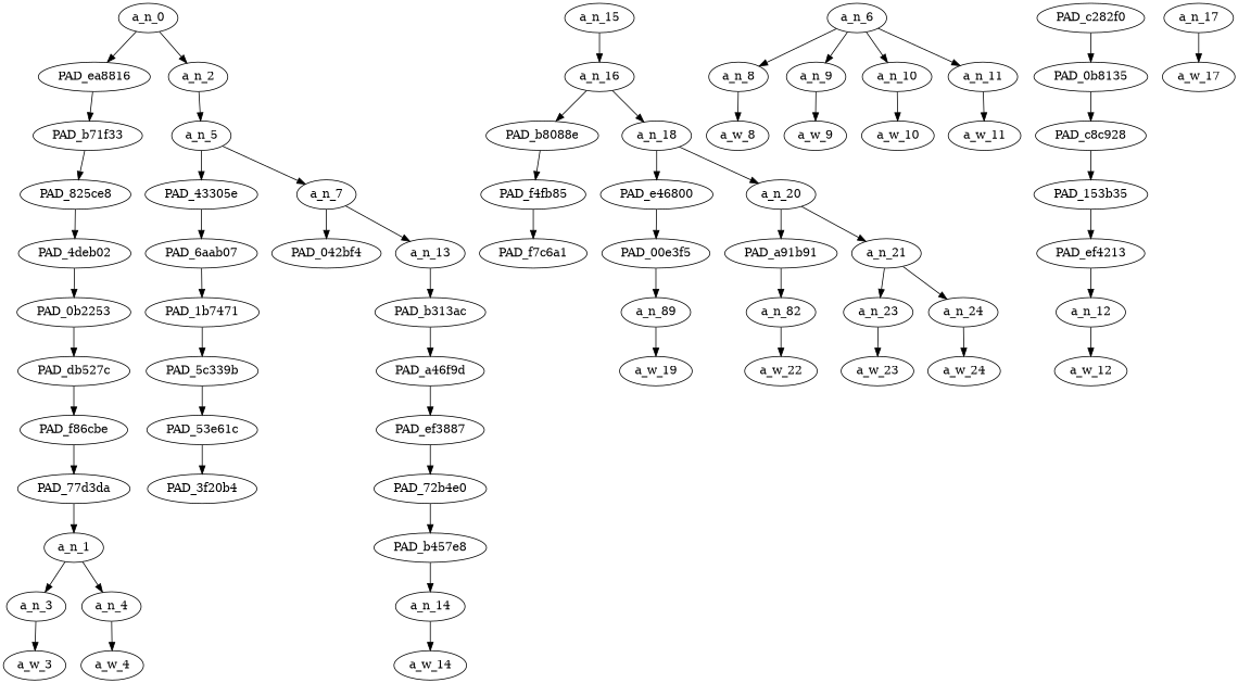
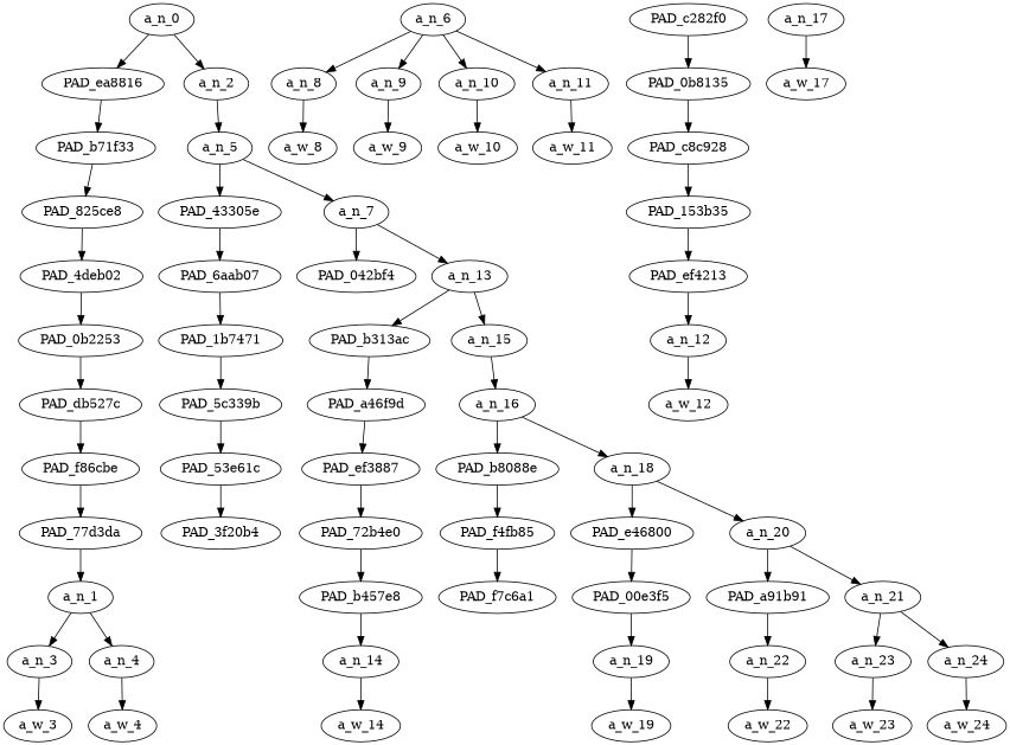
  strict digraph {
    node [div_dir=1 index=0 level=1 text_span="[0, 1]" value=0.12384494]
    a_n_0 [div_dir=-1 level=11 text_span="[0, 1, 2, 3, 4, 5, 6, 7, 8, 9, 10, 11, 12]" value=0.99999996]
    PAD_ea8816 [div_dir=-1 level=10]
    a_n_2 [index=1 level=10 text_span="[2, 3, 4, 5, 6, 7, 8, 9, 10, 11, 12]" value=0.87605676]
    PAD_b71f33 [div_dir=-1 level=9]
    a_n_5 [index=1 level=9 text_span="[2, 3, 4, 5, 6, 7, 8, 9, 10, 11, 12]" value=0.87598778]
    PAD_825ce8 [div_dir=-1 level=8]
    PAD_43305e [div_dir=-1 index=1 level=8 text_span="[2, 3, 4, 5]" value=0.55487132]
    a_n_7 [index=2 level=8 text_span="[6, 7, 8, 9, 10, 11, 12]" value=0.32104749]
    PAD_4deb02 [div_dir=-1 level=7]
    PAD_0b2253 [div_dir=-1 level=6]
    PAD_db527c [div_dir=-1 level=5]
    PAD_f86cbe [div_dir=-1 level=4]
    PAD_77d3da [div_dir=-1 level=3]
    a_n_1 [div_dir=-1 level=2]
    a_n_3 [div_dir=-1 text_span="[0]" value=0.04459862]
    a_n_4 [div_dir=-1 index=1 text_span="[1]" value=0.07881833]
    a_w_3 [div_dir=0 level=0 text_span="[0]" value=no]
    a_w_4 [div_dir=0 index=1 level=0 text_span="[1]" value=guys]
    PAD_6aab07 [div_dir=-1 index=1 level=7 text_span="[2, 3, 4, 5]" value=0.55487132]
    PAD_042bf4 [index=2 level=7 text_span="[6]" value=0.03680318]
    a_n_13 [index=3 level=7 text_span="[7, 8, 9, 10, 11, 12]" value=0.28409342]
    PAD_1b7471 [div_dir=-1 index=1 level=6 text_span="[2, 3, 4, 5]" value=0.55487132]
    PAD_b313ac [index=3 level=6 text_span="[7]" value=0.03741197]
    a_n_15 [index=4 level=6 text_span="[8, 9, 10, 11, 12]" value=0.24652038]
    PAD_5c339b [div_dir=-1 index=1 level=5 text_span="[2, 3, 4, 5]" value=0.55487132]
    PAD_53e61c [div_dir=-1 index=1 level=4 text_span="[2, 3, 4, 5]" value=0.55487132]
    PAD_3f20b4 [div_dir=-1 index=1 level=3 text_span="[2, 3, 4, 5]" value=0.55487132]
    a_n_6 [div_dir=-1 index=1 level=2 text_span="[2, 3, 4, 5]" value=0.55487132]
    a_n_8 [index=2 text_span="[2]" value=0.05225231]
    a_n_9 [index=3 text_span="[3]" value=0.07128282]
    a_n_10 [index=4 text_span="[4]" value=0.28522717]
    a_n_11 [div_dir=-1 index=5 text_span="[5]" value=0.14603617]
    a_w_8 [div_dir=0 index=2 level=0 text_span="[2]" value=this]
    a_w_9 [div_dir=0 index=3 level=0 text_span="[3]" value=based]
    a_w_10 [div_dir=0 index=4 level=0 text_span="[4]" value=chinaman]
    a_w_11 [div_dir=0 index=5 level=0 text_span="[5]" value=billionaire]
    PAD_c282f0 [index=2 level=6 text_span="[6]" value=0.03680318]
    PAD_0b8135 [index=2 level=5 text_span="[6]" value=0.03680318]
    PAD_a46f9d [index=3 level=5 text_span="[7]" value=0.03741197]
    a_n_16 [index=4 level=5 text_span="[8, 9, 10, 11, 12]" value=0.24640697]
    PAD_c8c928 [index=2 level=4 text_span="[6]" value=0.03680318]
    PAD_153b35 [index=2 level=3 text_span="[6]" value=0.03680318]
    PAD_ef4213 [index=2 level=2 text_span="[6]" value=0.03680318]
    a_n_12 [index=6 text_span="[6]" value=0.03680318]
    a_w_12 [div_dir=0 index=6 level=0 text_span="[6]" value=is]
    PAD_ef3887 [index=3 level=4 text_span="[7]" value=0.03741197]
    PAD_b8088e [index=4 level=4 text_span="[8]" value=0.02747305]
    a_n_18 [index=5 level=4 text_span="[9, 10, 11, 12]" value=0.21882051]
    PAD_72b4e0 [index=3 level=3 text_span="[7]" value=0.03741197]
    PAD_b457e8 [index=3 level=2 text_span="[7]" value=0.03741197]
    a_n_14 [index=7 text_span="[7]" value=0.03741197]
    a_w_14 [div_dir=0 index=7 level=0 text_span="[7]" value=going]
    PAD_f4fb85 [index=4 level=3 text_span="[8]" value=0.02747305]
    PAD_e46800 [index=5 level=3 text_span="[9]" value=0.04163096]
    a_n_20 [index=6 level=3 text_span="[10, 11, 12]" value=0.17710700]
    PAD_f7c6a1 [index=4 level=2 text_span="[8]" value=0.02747305]
    PAD_00e3f5 [index=5 level=2 text_span="[9]" value=0.04163096]
    PAD_a91b91 [index=7 level=2 text_span="[12]" value=0.04139756]
    a_n_21 [div_dir=-1 index=6 level=2 text_span="[10, 11]" value=0.13570892]
    a_n_17 [index=8 text_span="[8]" value=0.02747305]
    a_w_17 [div_dir=0 index=8 level=0 text_span="[8]" value=to]
-   a_n_19 [index=9 text_span="[9]" value=0.04163096 label=a_n_89]
-   a_n_22 [index=12 text_span="[12]" value=0.04139756 label=a_n_82]
+   a_n_19 [index=9 text_span="[9]" value=0.04163096]
+   a_n_22 [index=12 text_span="[12]" value=0.04139756]
    a_n_23 [div_dir=-1 index=10 text_span="[10]" value=0.07693763]
    a_n_24 [index=11 text_span="[11]" value=0.05866297]
    a_w_19 [div_dir=0 index=9 level=0 text_span="[9]" value=make]
    a_w_22 [div_dir=0 index=12 level=0 text_span="[12]" value=again]
    a_w_23 [div_dir=0 index=10 level=0 text_span="[10]" value=america]
    a_w_24 [div_dir=0 index=11 level=0 text_span="[11]" value=great]
    a_n_0 -> PAD_ea8816
    a_n_0 -> a_n_2
    PAD_ea8816 -> PAD_b71f33
    a_n_2 -> a_n_5
    PAD_b71f33 -> PAD_825ce8
    a_n_5 -> PAD_43305e
    a_n_5 -> a_n_7
    PAD_825ce8 -> PAD_4deb02
    PAD_43305e -> PAD_6aab07
    a_n_7 -> PAD_042bf4
    a_n_7 -> a_n_13
    PAD_4deb02 -> PAD_0b2253
    PAD_0b2253 -> PAD_db527c
    PAD_db527c -> PAD_f86cbe
    PAD_f86cbe -> PAD_77d3da
    PAD_77d3da -> a_n_1
    a_n_1 -> a_n_3
    a_n_1 -> a_n_4
    a_n_3 -> a_w_3
    a_n_4 -> a_w_4
    PAD_6aab07 -> PAD_1b7471
    a_n_13 -> PAD_b313ac
+   a_n_13 -> a_n_15
    PAD_1b7471 -> PAD_5c339b
    PAD_b313ac -> PAD_a46f9d
    a_n_15 -> a_n_16
    PAD_5c339b -> PAD_53e61c
    PAD_53e61c -> PAD_3f20b4
    a_n_6 -> a_n_8
    a_n_6 -> a_n_9
    a_n_6 -> a_n_10
    a_n_6 -> a_n_11
    a_n_8 -> a_w_8
    a_n_9 -> a_w_9
    a_n_10 -> a_w_10
    a_n_11 -> a_w_11
    PAD_c282f0 -> PAD_0b8135
    PAD_0b8135 -> PAD_c8c928
    PAD_a46f9d -> PAD_ef3887
    a_n_16 -> PAD_b8088e
    a_n_16 -> a_n_18
    PAD_c8c928 -> PAD_153b35
    PAD_153b35 -> PAD_ef4213
    PAD_ef4213 -> a_n_12
    a_n_12 -> a_w_12
    PAD_ef3887 -> PAD_72b4e0
    PAD_b8088e -> PAD_f4fb85
    a_n_18 -> PAD_e46800
    a_n_18 -> a_n_20
    PAD_72b4e0 -> PAD_b457e8
    PAD_b457e8 -> a_n_14
    a_n_14 -> a_w_14
    PAD_f4fb85 -> PAD_f7c6a1
    PAD_e46800 -> PAD_00e3f5
    a_n_20 -> PAD_a91b91
    a_n_20 -> a_n_21
    PAD_00e3f5 -> a_n_19
    PAD_a91b91 -> a_n_22
    a_n_21 -> a_n_23
    a_n_21 -> a_n_24
    a_n_17 -> a_w_17
    a_n_19 -> a_w_19
    a_n_22 -> a_w_22
    a_n_23 -> a_w_23
    a_n_24 -> a_w_24
  }
